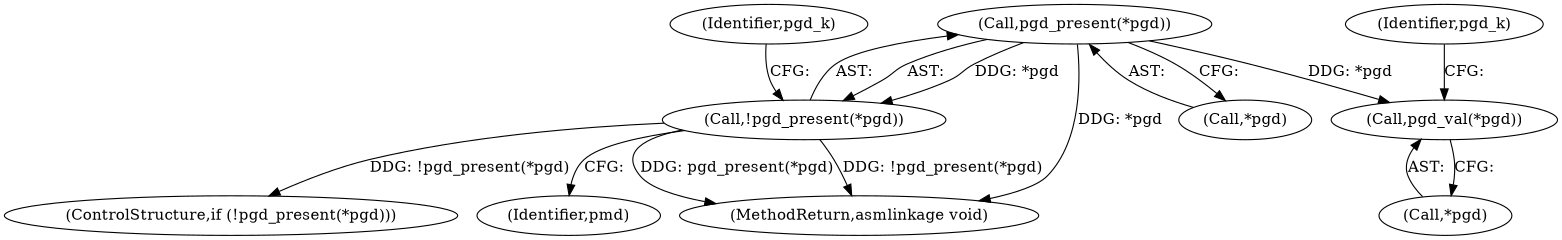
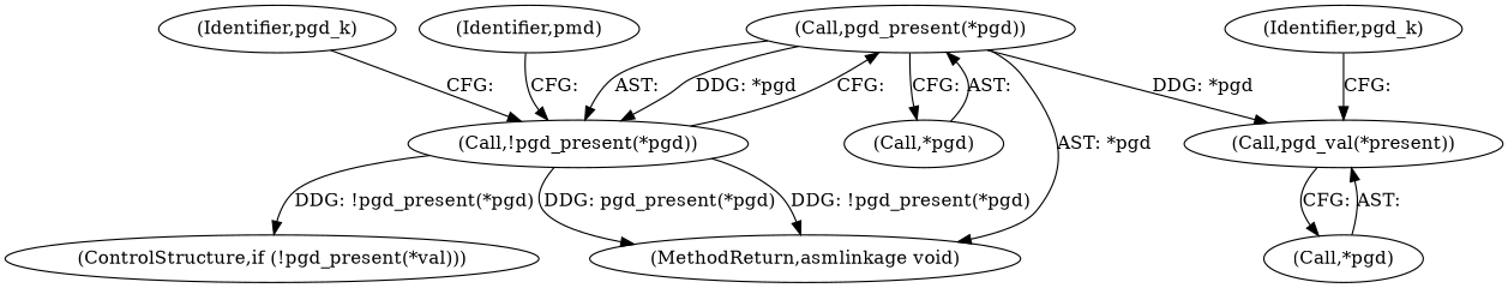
  digraph {
    n1 [label="(Call,pgd_present(*pgd))"]
    n2 [label="(Call,!pgd_present(*pgd))"]
-   n3 [label="(Call,pgd_val(*pgd))"]
+   n3 [label="(Call,pgd_val(*present))"]
    n4 [label="(Call,*pgd)"]
    n5 [label="(MethodReturn,asmlinkage void)"]
-   n6 [label="(ControlStructure,if (!pgd_present(*pgd)))"]
+   n6 [label="(ControlStructure,if (!pgd_present(*val)))"]
    n7 [label="(Call,*pgd)"]
    n8 [label="(Identifier,pgd_k)"]
    n9 [label="(Identifier,pgd_k)"]
    n10 [label="(Identifier,pmd)"]
    n1 -> n2 [label="AST: "]
    n1 -> n2 [label="DDG: *pgd"]
    n1 -> n3 [label="DDG: *pgd"]
    n1 -> n4 [label="CFG: "]
-   n1 -> n5 [label="DDG: *pgd"]
-   n2 -> n1 [label="AST: "]
+   n1 -> n5 [label="AST: *pgd"]
+   n2 -> n1 [label="CFG: "]
    n2 -> n5 [label="DDG: pgd_present(*pgd)"]
    n2 -> n5 [label="DDG: !pgd_present(*pgd)"]
    n2 -> n6 [label="DDG: !pgd_present(*pgd)"]
    n3 -> n7 [label="CFG: "]
    n4 -> n1 [label="AST: "]
    n7 -> n3 [label="AST: "]
    n8 -> n3 [label="CFG: "]
    n9 -> n2 [label="CFG: "]
-   n2 -> n10 [label="CFG: "]
+   n10 -> n2 [label="CFG: "]
  }
